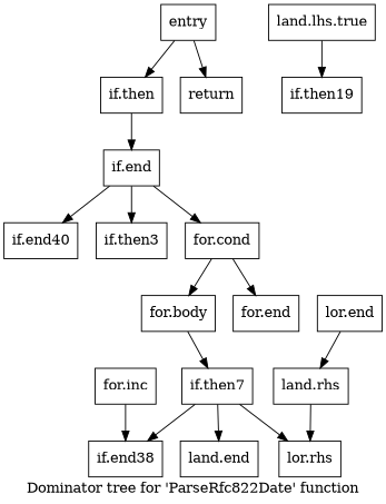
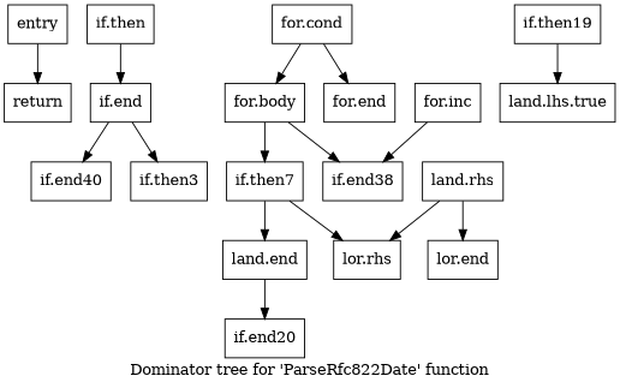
  digraph {
    label="Dominator tree for 'ParseRfc822Date' function"
    node [shape=record]
    n1 [label="{entry}"]
    n2 [label="{if.then}"]
    n3 [label="{return}"]
    n4 [label="{if.end}"]
    n5 [label="{if.end40}"]
    n6 [label="{if.then3}"]
    n7 [label="{for.cond}"]
    n8 [label="{for.body}"]
    n9 [label="{for.end}"]
    n10 [label="{if.end38}"]
    n11 [label="{if.then7}"]
    n12 [label="{land.end}"]
    n13 [label="{lor.rhs}"]
    n14 [label="{for.inc}"]
    n15 [label="{land.rhs}"]
    n16 [label="{lor.end}"]
+   n17 [label="{if.end20}"]
    n18 [label="{land.lhs.true}"]
    n19 [label="{if.then19}"]
-   n1 -> n2
    n1 -> n3
    n2 -> n4
    n4 -> n5
    n4 -> n6
-   n4 -> n7
    n7 -> n8
    n7 -> n9
-   n11 -> n10
+   n8 -> n10
    n8 -> n11
    n11 -> n12
    n11 -> n13
+   n12 -> n17
    n14 -> n10
    n15 -> n13
-   n16 -> n15
-   n18 -> n19
+   n15 -> n16
+   n19 -> n18
  }
